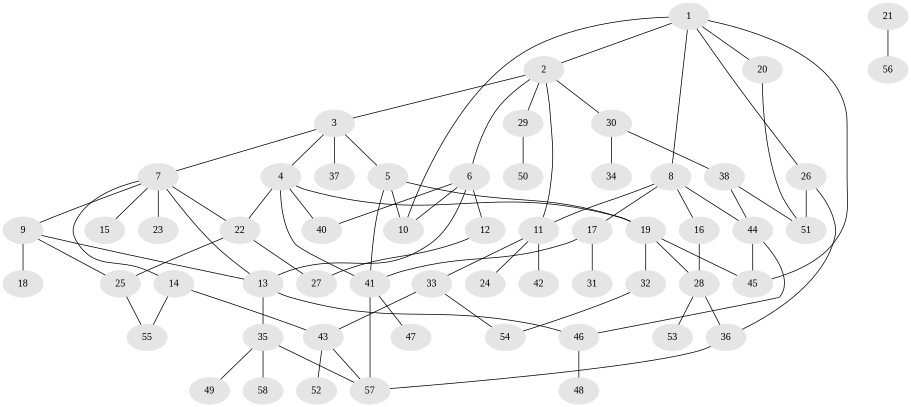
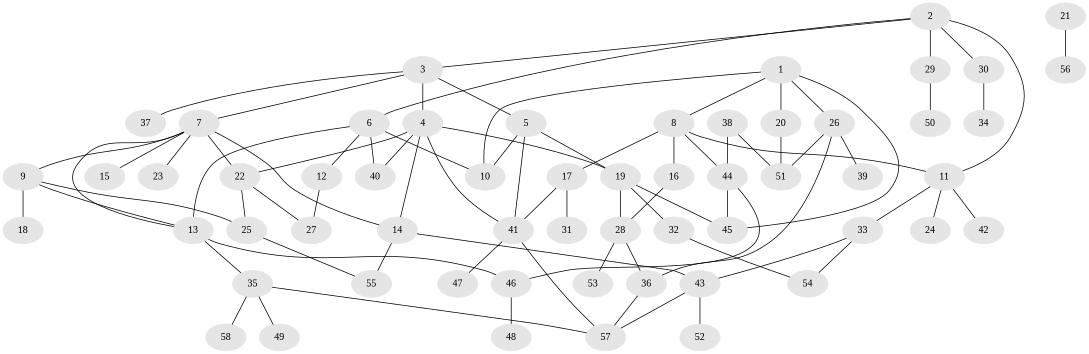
  graph {
    fontname="Liberation Serif"
    node [color=gray90 fontname="Liberation Serif" style=filled]
    edge [fontname="Liberation Serif"]
    1
    2
    8
    10
    20
    26
    45
    3
    6
    11
    29
    30
    16
    17
    44
    51
    36
+   39
    4
    5
    7
    37
    40
    12
    13
    24
    33
    42
    50
    34
    38
    14
    19
    22
    41
    9
    15
    23
    21
    56
    43
    55
    28
    32
    25
    27
    57
    47
    35
    46
    18
    31
    54
    49
    58
    48
    52
    53
-   1 -- 2
    1 -- 8
    1 -- 10
    1 -- 20
    1 -- 26
    1 -- 45
    2 -- 3
    2 -- 6
    2 -- 11
    2 -- 29
    2 -- 30
    8 -- 11
    8 -- 16
    8 -- 17
    8 -- 44
    20 -- 51
    26 -- 51
    26 -- 36
+   26 -- 39
    3 -- 4
    3 -- 5
    3 -- 7
    3 -- 37
    6 -- 10
    6 -- 40
    6 -- 12
    6 -- 13
    11 -- 24
    11 -- 33
    11 -- 42
    29 -- 50
    30 -- 34
-   30 -- 38
    16 -- 28
    17 -- 41
    17 -- 31
    44 -- 45
    44 -- 46
    36 -- 57
    4 -- 40
+   4 -- 14
    4 -- 19
    4 -- 22
    4 -- 41
    5 -- 10
    5 -- 19
    5 -- 41
    7 -- 13
    7 -- 14
    7 -- 22
    7 -- 9
    7 -- 15
    7 -- 23
    12 -- 27
    13 -- 35
    13 -- 46
    33 -- 43
    33 -- 54
    38 -- 44
    38 -- 51
    14 -- 43
    14 -- 55
    19 -- 45
    19 -- 28
    19 -- 32
    22 -- 25
    22 -- 27
    41 -- 57
    41 -- 47
    9 -- 13
    9 -- 25
    9 -- 18
    21 -- 56
    43 -- 57
    43 -- 52
    28 -- 36
    28 -- 53
    32 -- 54
    25 -- 55
    35 -- 57
    35 -- 49
    35 -- 58
    46 -- 48
  }
